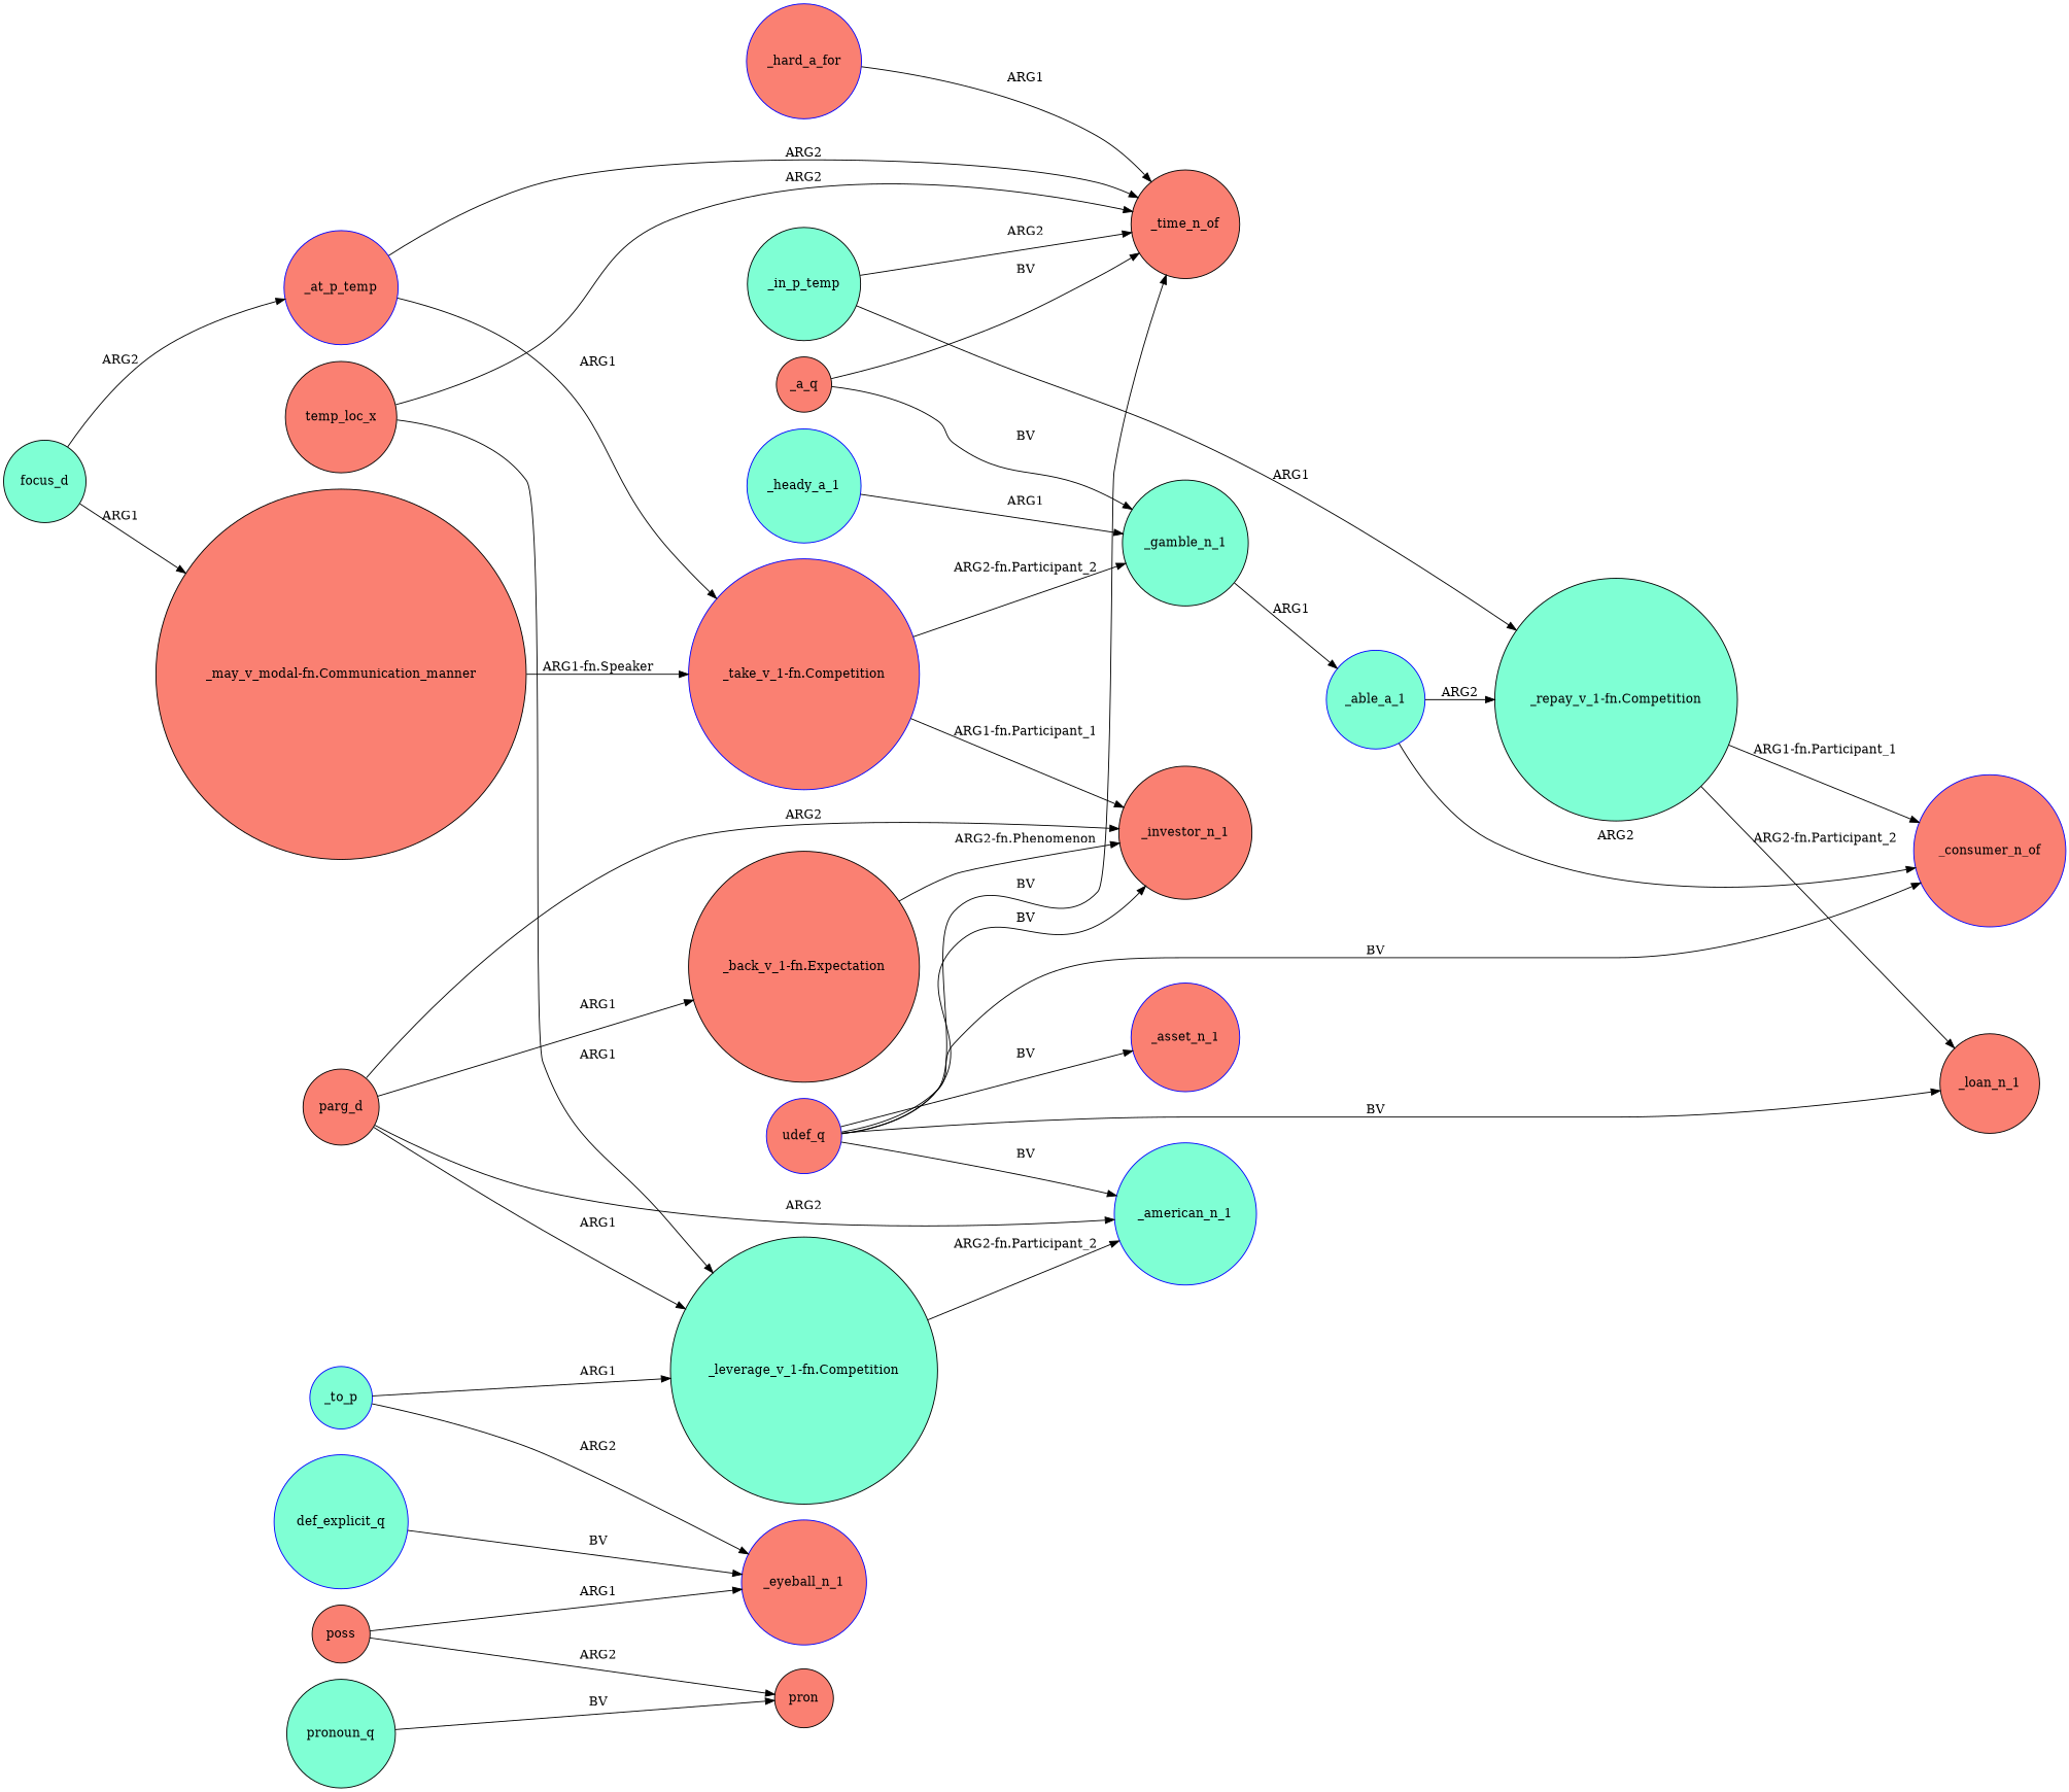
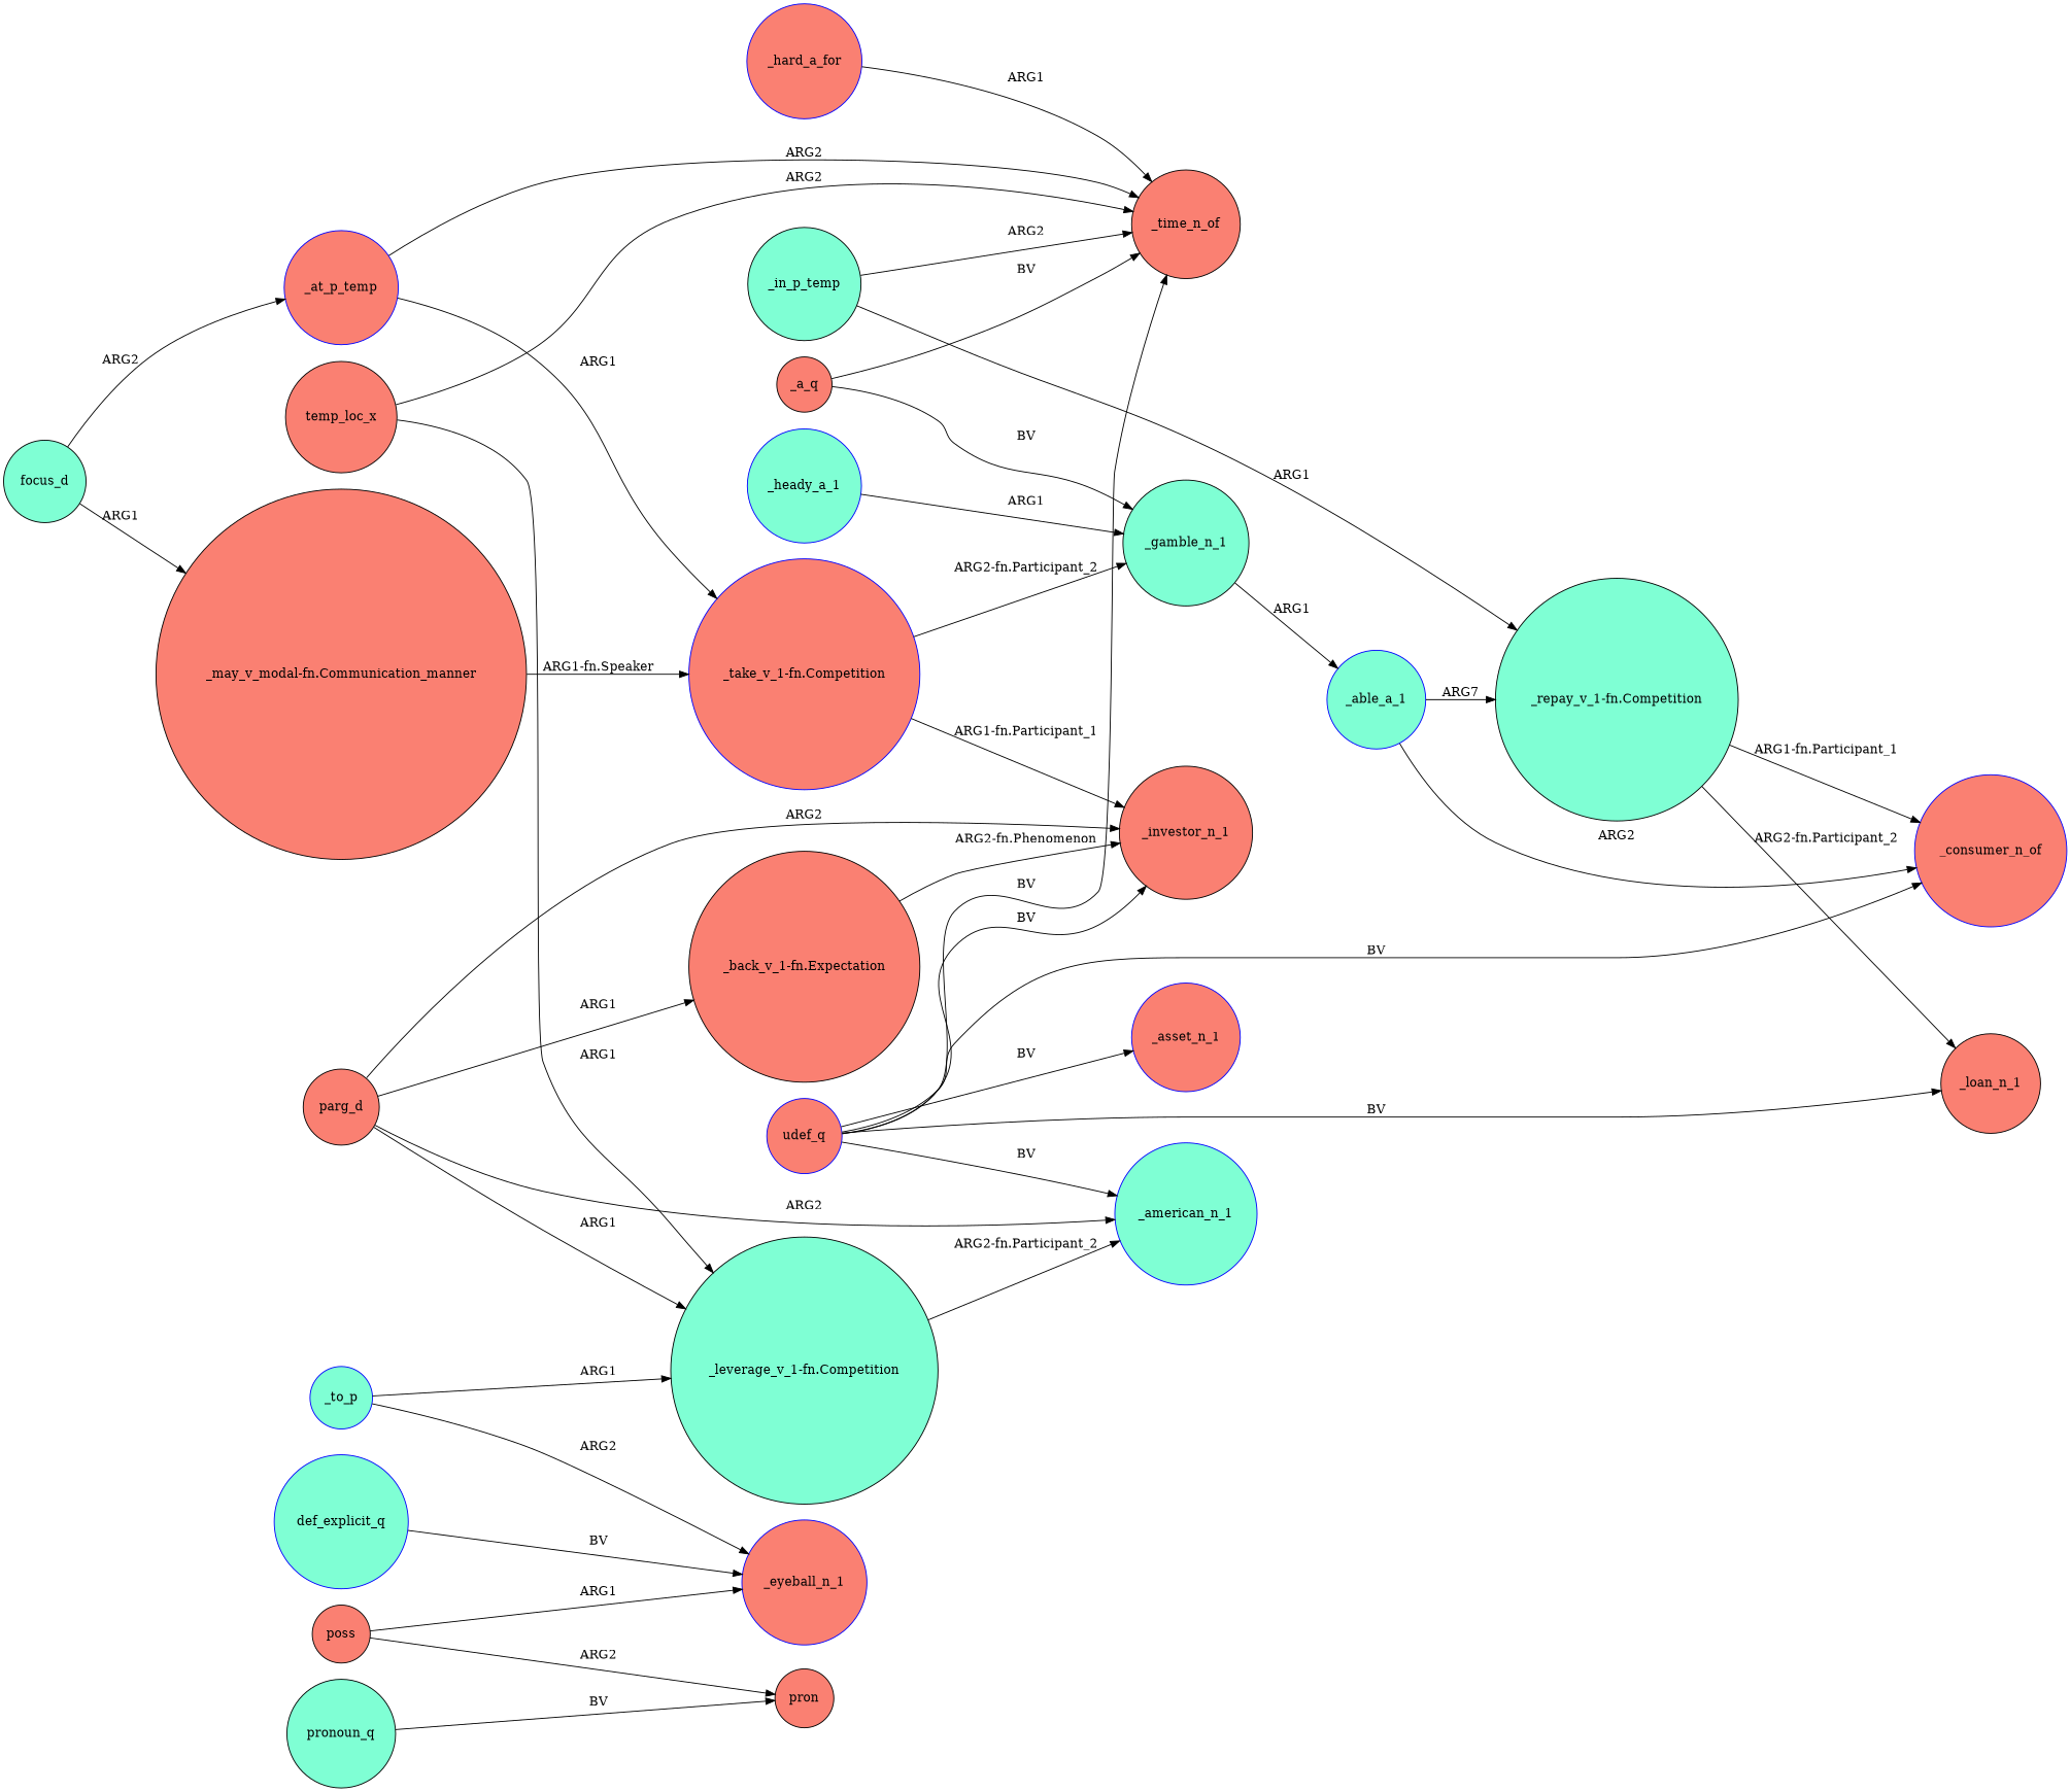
  digraph {
    rankdir=LR
    node [color=black fillcolor=salmon shape=circle style=filled]
    _gamble_n_1 [fillcolor=aquamarine]
    _able_a_1 [color=blue fillcolor=aquamarine]
    "_repay_v_1-fn.Competition" [fillcolor=aquamarine]
    _consumer_n_of [color=blue]
    _loan_n_1
    _in_p_temp [fillcolor=aquamarine]
    _time_n_of
    _to_p [color=blue fillcolor=aquamarine]
    "_leverage_v_1-fn.Competition" [fillcolor=aquamarine]
    _eyeball_n_1 [color=blue]
    _american_n_1 [color=blue fillcolor=aquamarine]
    "_take_v_1-fn.Competition" [color=blue]
    "_may_v_modal-fn.Communication_manner"
    _investor_n_1
    _at_p_temp [color=blue]
    udef_q [color=blue]
    _asset_n_1 [color=blue]
    "_back_v_1-fn.Expectation"
    _a_q
    def_explicit_q [color=blue fillcolor=aquamarine]
    parg_d
    temp_loc_x
    _hard_a_for [color=blue]
    poss
    pron
    pronoun_q [fillcolor=aquamarine]
    _heady_a_1 [color=blue fillcolor=aquamarine]
    focus_d [fillcolor=aquamarine]
    _gamble_n_1 -> _able_a_1 [label=ARG1]
-   _able_a_1 -> "_repay_v_1-fn.Competition" [label=ARG2]
+   _able_a_1 -> "_repay_v_1-fn.Competition" [label=ARG7]
    _able_a_1 -> _consumer_n_of [label=ARG2]
    "_repay_v_1-fn.Competition" -> _consumer_n_of [label="ARG1-fn.Participant_1"]
    "_repay_v_1-fn.Competition" -> _loan_n_1 [label="ARG2-fn.Participant_2"]
    _in_p_temp -> "_repay_v_1-fn.Competition" [label=ARG1]
    _in_p_temp -> _time_n_of [label=ARG2]
    _to_p -> "_leverage_v_1-fn.Competition" [label=ARG1]
    _to_p -> _eyeball_n_1 [label=ARG2]
    "_leverage_v_1-fn.Competition" -> _american_n_1 [label="ARG2-fn.Participant_2"]
    "_take_v_1-fn.Competition" -> _gamble_n_1 [label="ARG2-fn.Participant_2"]
    "_take_v_1-fn.Competition" -> _investor_n_1 [label="ARG1-fn.Participant_1"]
    "_may_v_modal-fn.Communication_manner" -> "_take_v_1-fn.Competition" [label="ARG1-fn.Speaker"]
    _at_p_temp -> _time_n_of [label=ARG2]
    _at_p_temp -> "_take_v_1-fn.Competition" [label=ARG1]
    udef_q -> _consumer_n_of [label=BV]
    udef_q -> _loan_n_1 [label=BV]
    udef_q -> _time_n_of [label=BV]
    udef_q -> _american_n_1 [label=BV]
    udef_q -> _investor_n_1 [label=BV]
    udef_q -> _asset_n_1 [label=BV]
    "_back_v_1-fn.Expectation" -> _investor_n_1 [label="ARG2-fn.Phenomenon"]
    _a_q -> _gamble_n_1 [label=BV]
    _a_q -> _time_n_of [label=BV]
    def_explicit_q -> _eyeball_n_1 [label=BV]
    parg_d -> "_leverage_v_1-fn.Competition" [label=ARG1]
    parg_d -> _american_n_1 [label=ARG2]
    parg_d -> _investor_n_1 [label=ARG2]
    parg_d -> "_back_v_1-fn.Expectation" [label=ARG1]
    temp_loc_x -> _time_n_of [label=ARG2]
    temp_loc_x -> "_leverage_v_1-fn.Competition" [label=ARG1]
    _hard_a_for -> _time_n_of [label=ARG1]
    poss -> _eyeball_n_1 [label=ARG1]
    poss -> pron [label=ARG2]
    pronoun_q -> pron [label=BV]
    _heady_a_1 -> _gamble_n_1 [label=ARG1]
    focus_d -> "_may_v_modal-fn.Communication_manner" [label=ARG1]
    focus_d -> _at_p_temp [label=ARG2]
  }
